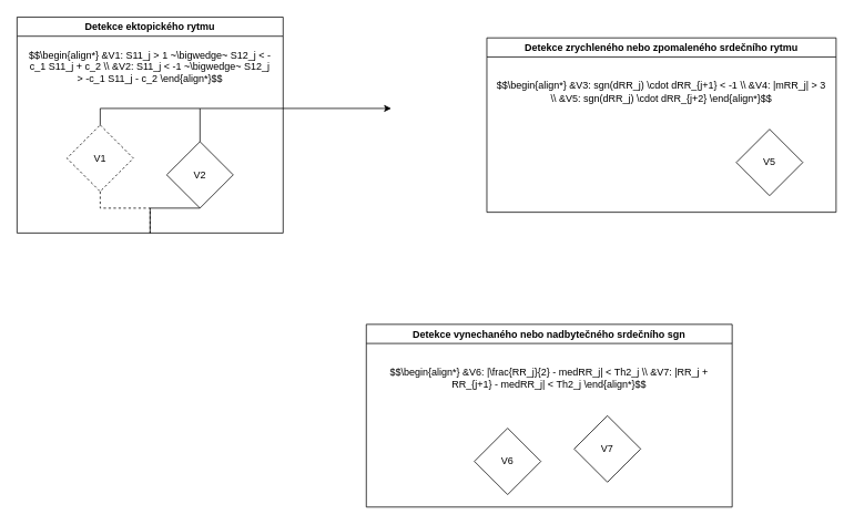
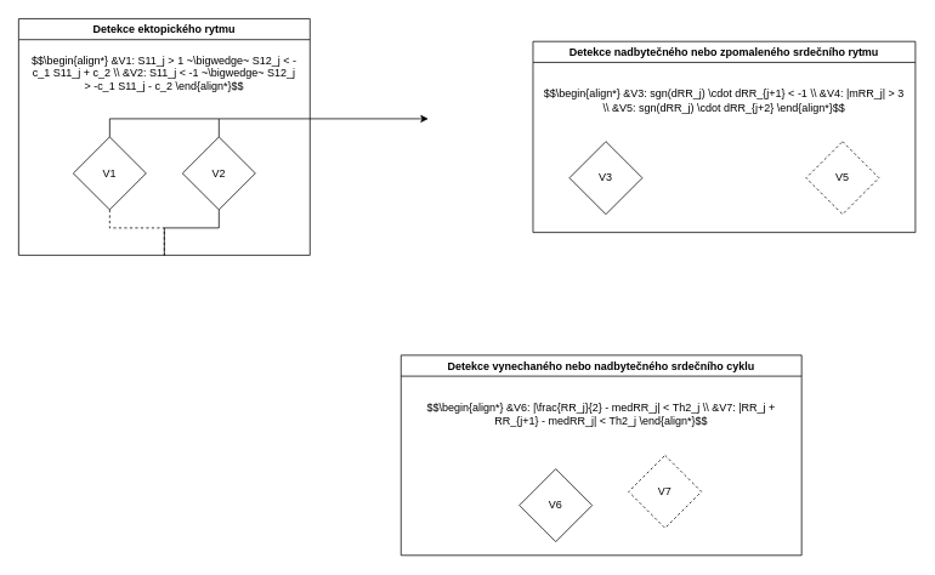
  <mxCell id="0" />
  <mxCell id="1" parent="0" />
  <mxCell id="2" value="Detekce ektopického rytmu" style="swimlane;" vertex="1" parent="1"><mxGeometry x="20" y="20" width="320" height="260" as="geometry"><mxRectangle x="160" y="214" width="90" height="23" as="alternateBounds" /></mxGeometry></mxCell>
  <mxCell id="3" value="$$\begin{align*} &amp;amp;V1: S11_j &amp;gt; 1 ~\bigwedge~ S12_j &amp;lt; -c_1 S11_j + c_2 \\ &amp;amp;V2: S11_j &amp;lt; -1 ~\bigwedge~ S12_j &amp;gt; -c_1 S11_j - c_2 \end{align*}$$" style="text;html=1;strokeColor=none;fillColor=none;align=center;verticalAlign=middle;whiteSpace=wrap;rounded=0;" vertex="1" parent="2"><mxGeometry x="10" y="30" width="300" height="60" as="geometry" /></mxCell>
  <mxCell id="4" style="edgeStyle=orthogonalEdgeStyle;rounded=0;sketch=0;orthogonalLoop=1;jettySize=auto;html=1;exitX=0.5;exitY=1;exitDx=0;exitDy=0;entryX=0.5;entryY=1;entryDx=0;entryDy=0;endArrow=none;endFill=0;dashed=1;" edge="1" parent="2" source="5" target="2"><mxGeometry relative="1" as="geometry" /></mxCell>
- <mxCell id="5" value="V1" style="rhombus;whiteSpace=wrap;html=1;align=center;dashed=1;" vertex="1" parent="2"><mxGeometry x="60" y="130" width="80" height="80" as="geometry" /></mxCell>
- <mxCell id="6" value="V2" style="rhombus;whiteSpace=wrap;html=1;align=center;" vertex="1" parent="2"><mxGeometry x="180" y="150" width="80" height="80" as="geometry" /></mxCell>
- <mxCell id="7" value="Detekce zrychleného nebo zpomaleného srdečního rytmu" style="swimlane;" vertex="1" parent="1"><mxGeometry x="585" y="45" width="420" height="210" as="geometry"><mxRectangle x="160" y="214" width="90" height="23" as="alternateBounds" /></mxGeometry></mxCell>
+ <mxCell id="5" value="V1" style="rhombus;whiteSpace=wrap;html=1;align=center;" vertex="1" parent="2"><mxGeometry x="60" y="130" width="80" height="80" as="geometry" /></mxCell>
+ <mxCell id="6" value="V2" style="rhombus;whiteSpace=wrap;html=1;align=center;" vertex="1" parent="2"><mxGeometry x="180" y="130" width="80" height="80" as="geometry" /></mxCell>
+ <mxCell id="7" value="Detekce nadbytečného nebo zpomaleného srdečního rytmu" style="swimlane;" vertex="1" parent="1"><mxGeometry x="585" y="45" width="420" height="210" as="geometry"><mxRectangle x="160" y="214" width="90" height="23" as="alternateBounds" /></mxGeometry></mxCell>
  <mxCell id="8" value="&lt;div align=&quot;center&quot;&gt;$$\begin{align*} &amp;amp;V3: sgn(dRR_j) \cdot dRR_{j+1} &amp;lt; -1 \\ &amp;amp;V4: |mRR_j| &amp;gt; 3 \\ &amp;amp;V5: sgn(dRR_j) \cdot dRR_{j+2} \end{align*}$$&lt;/div&gt;" style="text;html=1;strokeColor=none;fillColor=none;align=center;verticalAlign=middle;whiteSpace=wrap;rounded=0;" vertex="1" parent="7"><mxGeometry x="10" y="30" width="400" height="70" as="geometry" /></mxCell>
- <mxCell id="10" value="V5" style="rhombus;whiteSpace=wrap;html=1;align=center;" vertex="1" parent="7"><mxGeometry x="300" y="110" width="80" height="80" as="geometry" /></mxCell>
- <mxCell id="11" value="Detekce vynechaného nebo nadbytečného srdečního sgn" style="swimlane;" vertex="1" parent="1"><mxGeometry x="440" y="390" width="440" height="220" as="geometry"><mxRectangle x="160" y="214" width="90" height="23" as="alternateBounds" /></mxGeometry></mxCell>
+ <mxCell id="9" value="V3" style="rhombus;whiteSpace=wrap;html=1;align=center;" vertex="1" parent="7"><mxGeometry x="40" y="110" width="80" height="80" as="geometry" /></mxCell>
+ <mxCell id="10" value="V5" style="rhombus;whiteSpace=wrap;html=1;align=center;dashed=1;" vertex="1" parent="7"><mxGeometry x="300" y="110" width="80" height="80" as="geometry" /></mxCell>
+ <mxCell id="11" value="Detekce vynechaného nebo nadbytečného srdečního cyklu" style="swimlane;" vertex="1" parent="1"><mxGeometry x="440" y="390" width="440" height="220" as="geometry"><mxRectangle x="160" y="214" width="90" height="23" as="alternateBounds" /></mxGeometry></mxCell>
  <mxCell id="12" value="$$\begin{align*} &amp;amp;V6: |\frac{RR_j}{2} - medRR_j| &amp;lt; Th2_j \\ &amp;amp;V7: |RR_j + RR_{j+1} - medRR_j| &amp;lt; Th2_j \end{align*}$$" style="text;html=1;strokeColor=none;fillColor=none;align=center;verticalAlign=middle;whiteSpace=wrap;rounded=0;" vertex="1" parent="11"><mxGeometry x="10" y="30" width="420" height="70" as="geometry" /></mxCell>
  <mxCell id="13" value="V6" style="rhombus;whiteSpace=wrap;html=1;align=center;" vertex="1" parent="11"><mxGeometry x="130" y="125" width="80" height="80" as="geometry" /></mxCell>
- <mxCell id="14" value="V7" style="rhombus;whiteSpace=wrap;html=1;align=center;" vertex="1" parent="11"><mxGeometry x="250" y="110" width="80" height="80" as="geometry" /></mxCell>
+ <mxCell id="14" value="V7" style="rhombus;whiteSpace=wrap;html=1;align=center;dashed=1;" vertex="1" parent="11"><mxGeometry x="250" y="110" width="80" height="80" as="geometry" /></mxCell>
  <mxCell id="15" style="edgeStyle=orthogonalEdgeStyle;rounded=0;orthogonalLoop=1;jettySize=auto;html=1;exitX=0.5;exitY=0;exitDx=0;exitDy=0;" edge="1" parent="1" source="6"><mxGeometry relative="1" as="geometry"><mxPoint x="470" y="130" as="targetPoint" /><Array as="points"><mxPoint x="240" y="130" /><mxPoint x="460" y="130" /></Array></mxGeometry></mxCell>
  <mxCell id="16" style="edgeStyle=orthogonalEdgeStyle;orthogonalLoop=1;jettySize=auto;html=1;exitX=0.5;exitY=0;exitDx=0;exitDy=0;rounded=0;sketch=0;endArrow=none;endFill=0;" edge="1" parent="1" source="5"><mxGeometry relative="1" as="geometry"><mxPoint x="240" y="130" as="targetPoint" /><Array as="points"><mxPoint x="120" y="130" /></Array></mxGeometry></mxCell>
  <mxCell id="17" style="edgeStyle=orthogonalEdgeStyle;rounded=0;sketch=0;orthogonalLoop=1;jettySize=auto;html=1;exitX=0.5;exitY=1;exitDx=0;exitDy=0;endArrow=none;endFill=0;" edge="1" parent="1" source="6"><mxGeometry relative="1" as="geometry"><mxPoint x="180" y="280" as="targetPoint" /><Array as="points"><mxPoint x="240" y="250" /><mxPoint x="180" y="250" /></Array></mxGeometry></mxCell>
